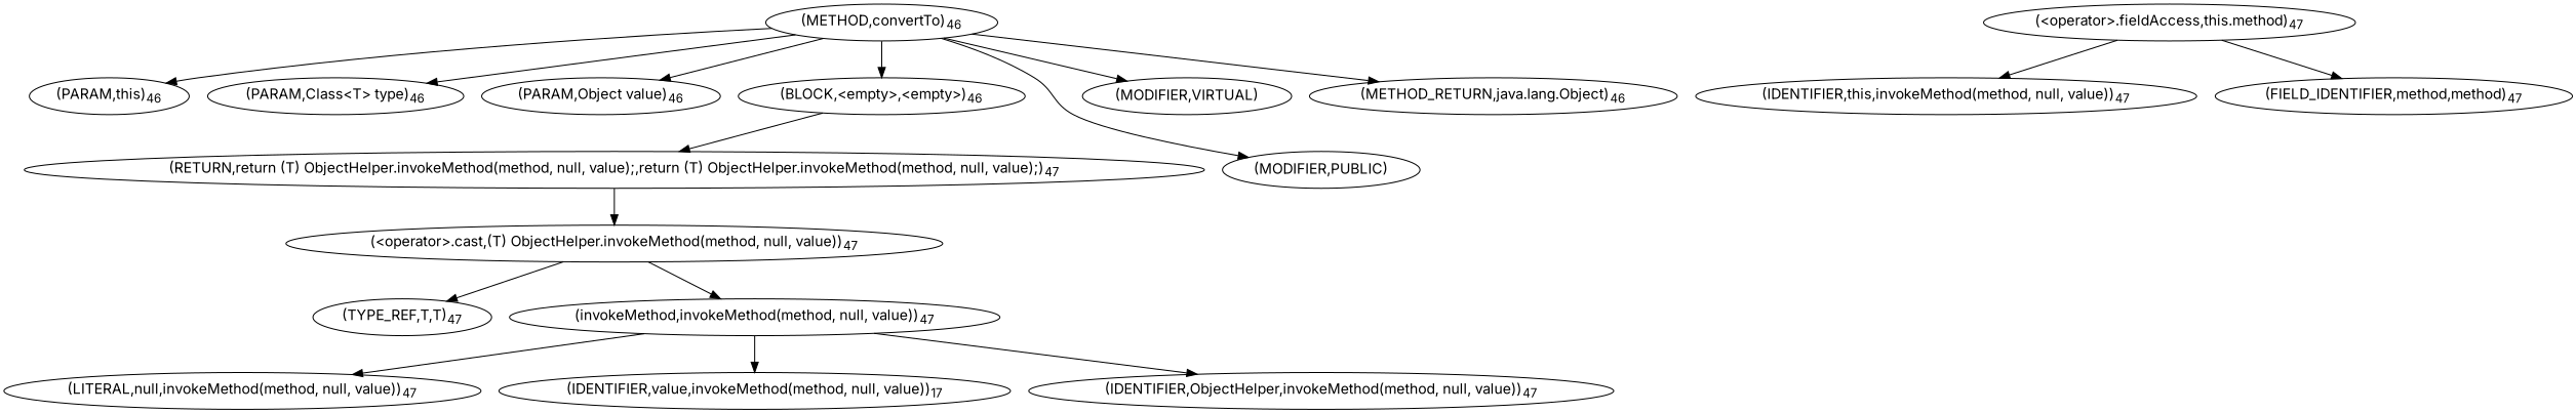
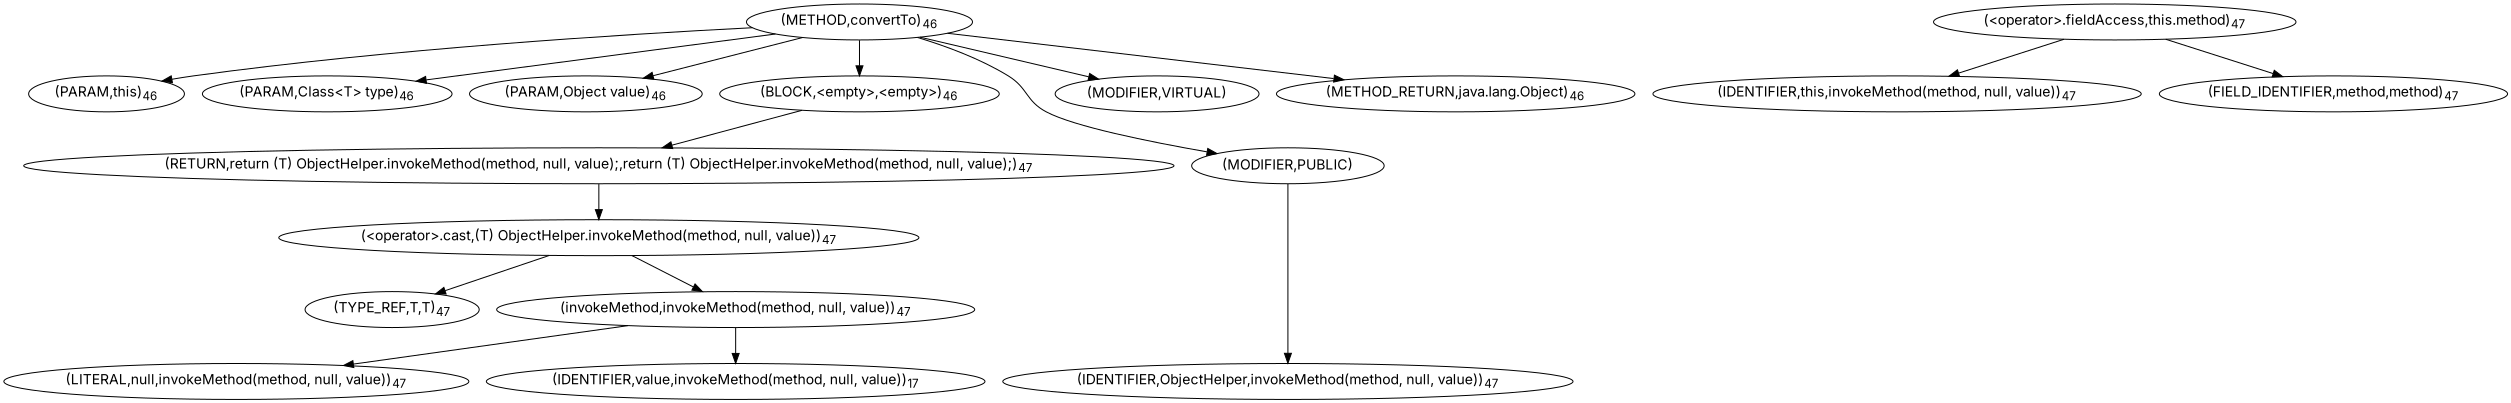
  digraph {
    fontname=Inter
    node [fontname=Inter]
    edge [fontname=Inter]
    n1 [label=<(METHOD,convertTo)<SUB>46</SUB>>]
    n2 [label=<(PARAM,this)<SUB>46</SUB>>]
    n3 [label=<(PARAM,Class&lt;T&gt; type)<SUB>46</SUB>>]
    n4 [label=<(PARAM,Object value)<SUB>46</SUB>>]
    n5 [label=<(BLOCK,&lt;empty&gt;,&lt;empty&gt;)<SUB>46</SUB>>]
    n6 [label=<(MODIFIER,PUBLIC)>]
    n7 [label=<(MODIFIER,VIRTUAL)>]
    n8 [label=<(METHOD_RETURN,java.lang.Object)<SUB>46</SUB>>]
    n9 [label=<(RETURN,return (T) ObjectHelper.invokeMethod(method, null, value);,return (T) ObjectHelper.invokeMethod(method, null, value);)<SUB>47</SUB>>]
    n10 [label=<(&lt;operator&gt;.cast,(T) ObjectHelper.invokeMethod(method, null, value))<SUB>47</SUB>>]
    n11 [label=<(TYPE_REF,T,T)<SUB>47</SUB>>]
    n12 [label=<(invokeMethod,invokeMethod(method, null, value))<SUB>47</SUB>>]
    n13 [label=<(IDENTIFIER,ObjectHelper,invokeMethod(method, null, value))<SUB>47</SUB>>]
    n14 [label=<(LITERAL,null,invokeMethod(method, null, value))<SUB>47</SUB>>]
    n15 [label=<(IDENTIFIER,value,invokeMethod(method, null, value))<SUB>17</SUB>>]
    n16 [label=<(&lt;operator&gt;.fieldAccess,this.method)<SUB>47</SUB>>]
    n17 [label=<(IDENTIFIER,this,invokeMethod(method, null, value))<SUB>47</SUB>>]
    n18 [label=<(FIELD_IDENTIFIER,method,method)<SUB>47</SUB>>]
    n1 -> n2
    n1 -> n3
    n1 -> n4
    n1 -> n5
    n1 -> n6
    n1 -> n7
    n1 -> n8
    n5 -> n9
    n9 -> n10
    n10 -> n11
    n10 -> n12
-   n12 -> n13
+   n6 -> n13
    n12 -> n14
    n12 -> n15
    n16 -> n17
    n16 -> n18
  }
